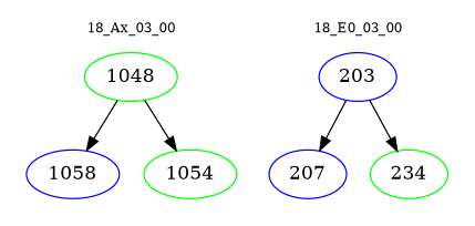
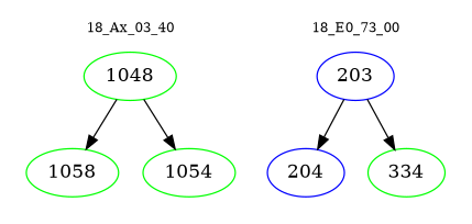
  digraph {
    node [color=green]
    edge [color=black]
    n1 [label=1048]
-   n2 [color=blue label=1058]
+   n2 [label=1058]
    n3 [label=1054]
    n4 [color=blue label=203]
-   n5 [color=blue label=207]
-   n6 [label=234]
+   n5 [color=blue label=204]
+   n6 [label=334]
    subgraph cluster_1 {
      color=white
      fontsize=10
-     label="18_Ax_03_00"
+     label="18_Ax_03_40"
      n1
      n2
      n3
    }
    subgraph cluster_2 {
      color=white
      fontsize=10
-     label="18_E0_03_00"
+     label="18_E0_73_00"
      n4
      n5
      n6
    }
    n1 -> n2
    n1 -> n3
    n4 -> n5
    n4 -> n6
  }
